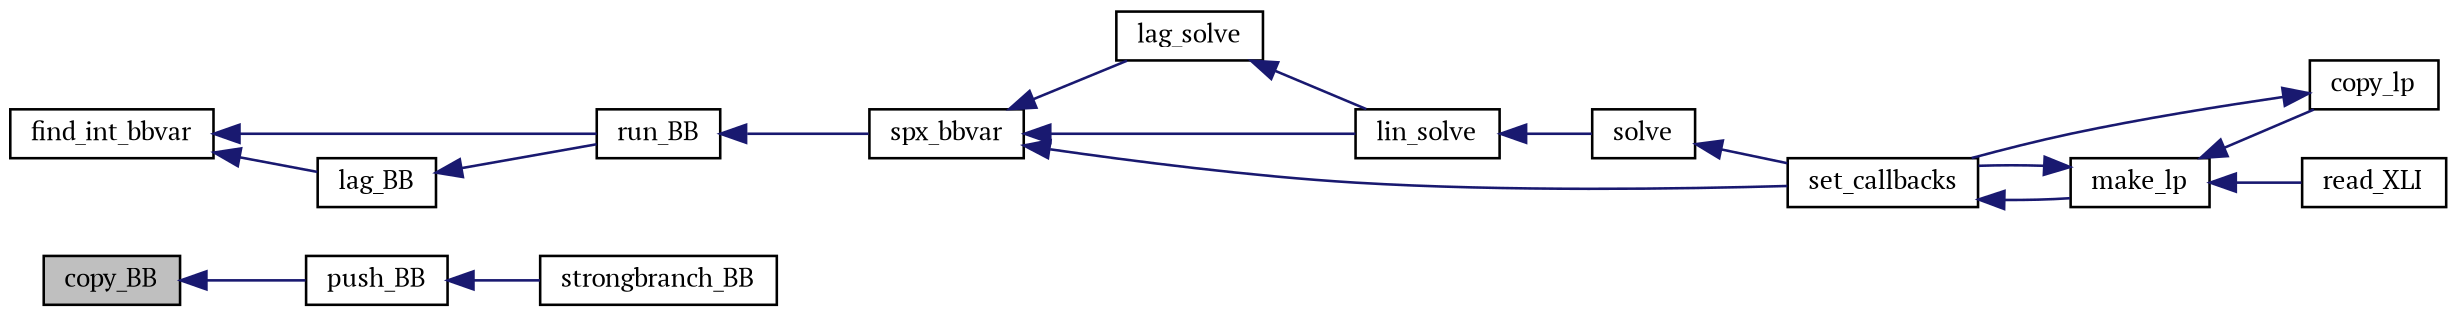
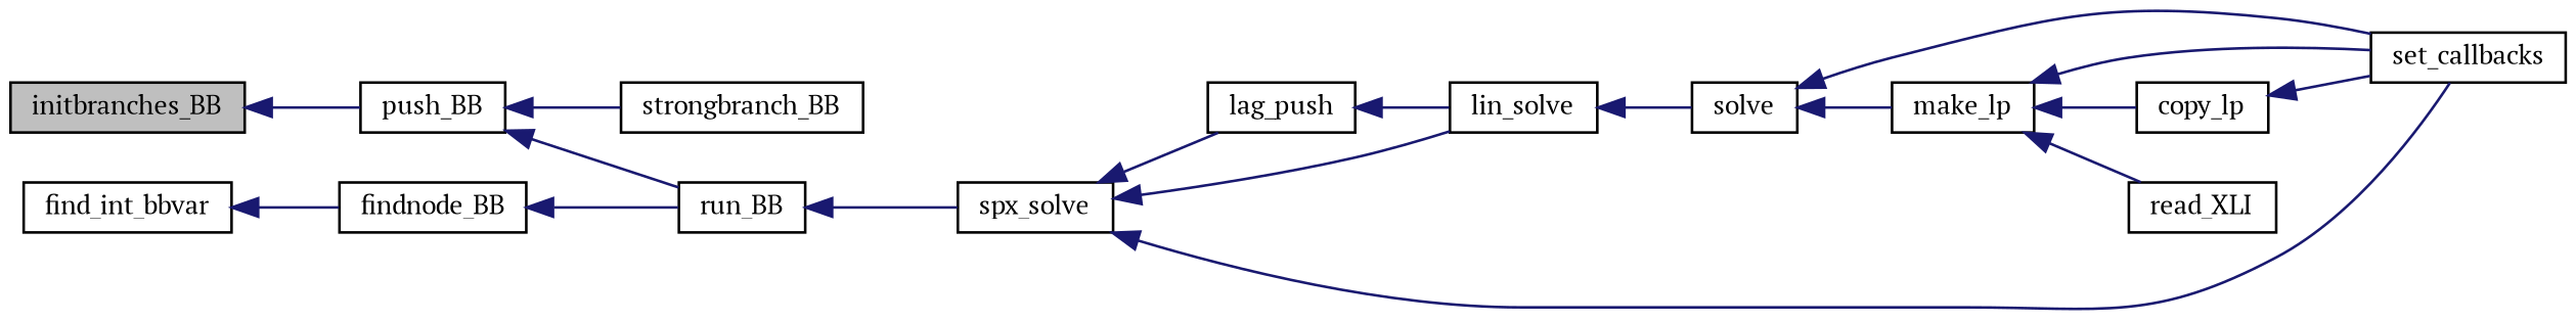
  digraph {
    fontname="PT Serif"
    rankdir=LR
    node [color=black fillcolor=white fontname="PT Serif" fontsize=10 shape=record style=filled]
    edge [color=midnightblue dir=back fontname="PT Serif" fontsize=10 labelfontname=Helvetica labelfontsize=10 style=solid]
-   n1 [fillcolor=grey75 fontcolor=black height=0.2 label=copy_BB width=0.4]
+   n1 [fillcolor=grey75 fontcolor=black height=0.2 label=initbranches_BB width=0.4]
    n2 [height=0.2 label=push_BB width=0.4]
    n3 [height=0.2 label=strongbranch_BB width=0.4]
    n4 [height=0.2 label=run_BB width=0.4]
-   n5 [height=0.2 label=spx_bbvar width=0.4]
+   n5 [height=0.2 label=spx_solve width=0.4]
    n6 [height=0.2 label=find_int_bbvar width=0.4]
-   n7 [height=0.2 label=lag_BB width=0.4]
-   n8 [height=0.2 label=lag_solve width=0.4]
+   n7 [height=0.2 label=findnode_BB width=0.4]
+   n8 [height=0.2 label=lag_push width=0.4]
    n9 [height=0.2 label=lin_solve width=0.4]
    n10 [height=0.2 label=set_callbacks width=0.4]
    n11 [height=0.2 label=solve width=0.4]
    n12 [height=0.2 label=make_lp width=0.4]
    n13 [height=0.2 label=copy_lp width=0.4]
    n14 [height=0.2 label=read_XLI width=0.4]
    n1 -> n2
    n2 -> n3
-   n6 -> n4
+   n2 -> n4
    n4 -> n5
    n5 -> n8
    n5 -> n9
    n5 -> n10
    n6 -> n7
    n7 -> n4
    n8 -> n9
    n9 -> n11
-   n10 -> n12
+   n11 -> n12
    n11 -> n10
    n12 -> n10
    n12 -> n13
    n12 -> n14
    n13 -> n10
  }
